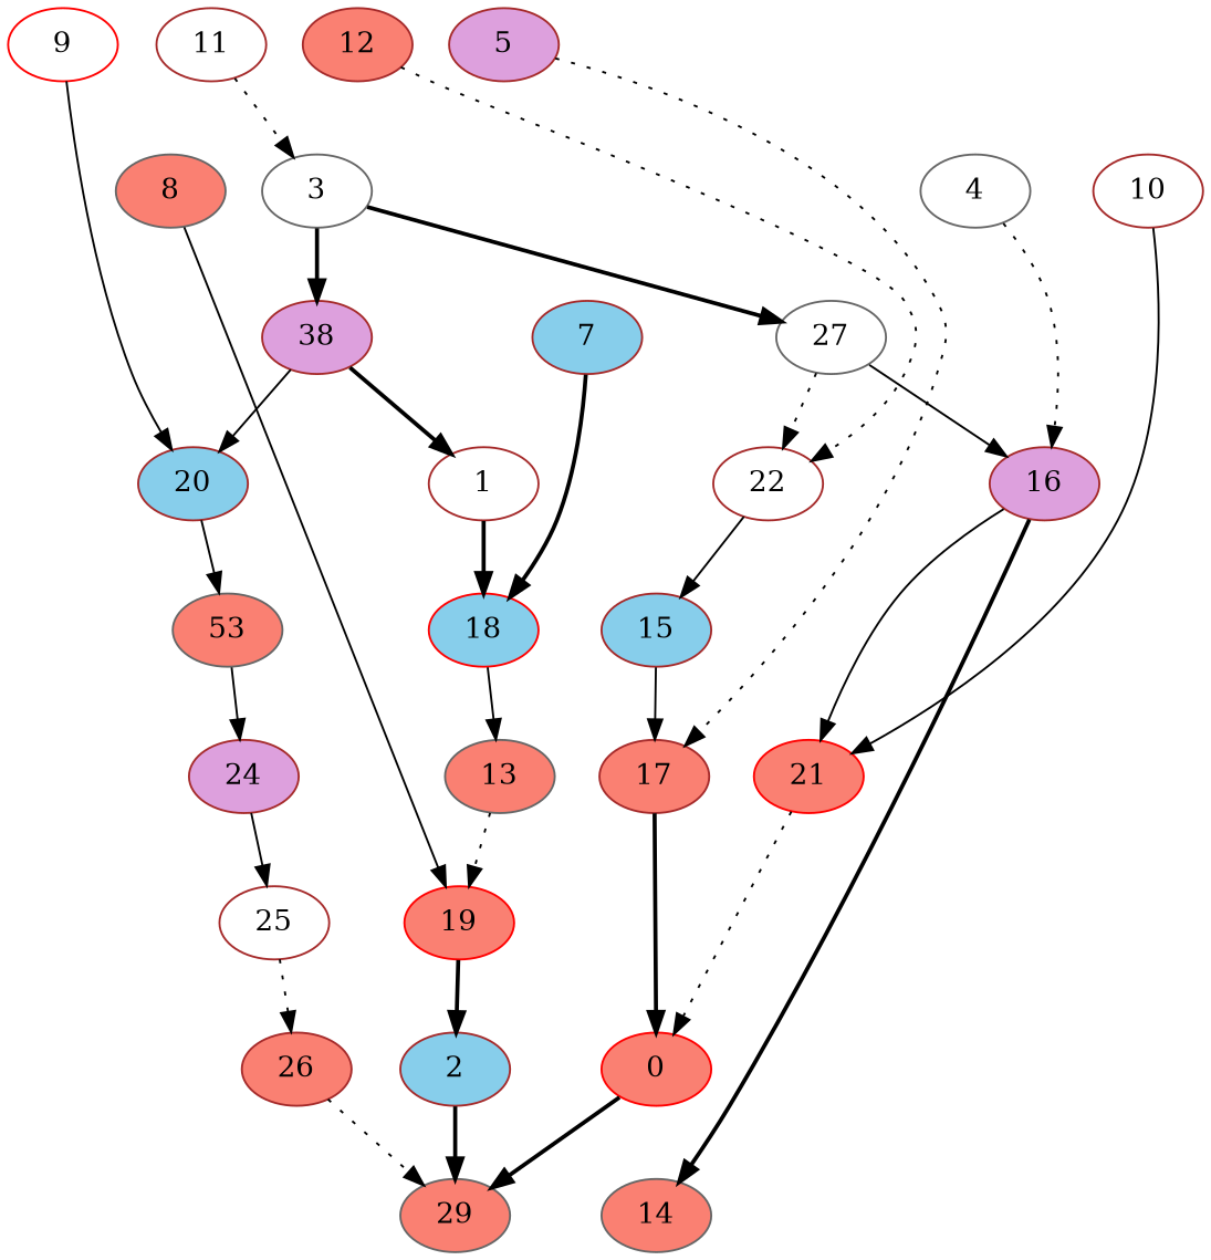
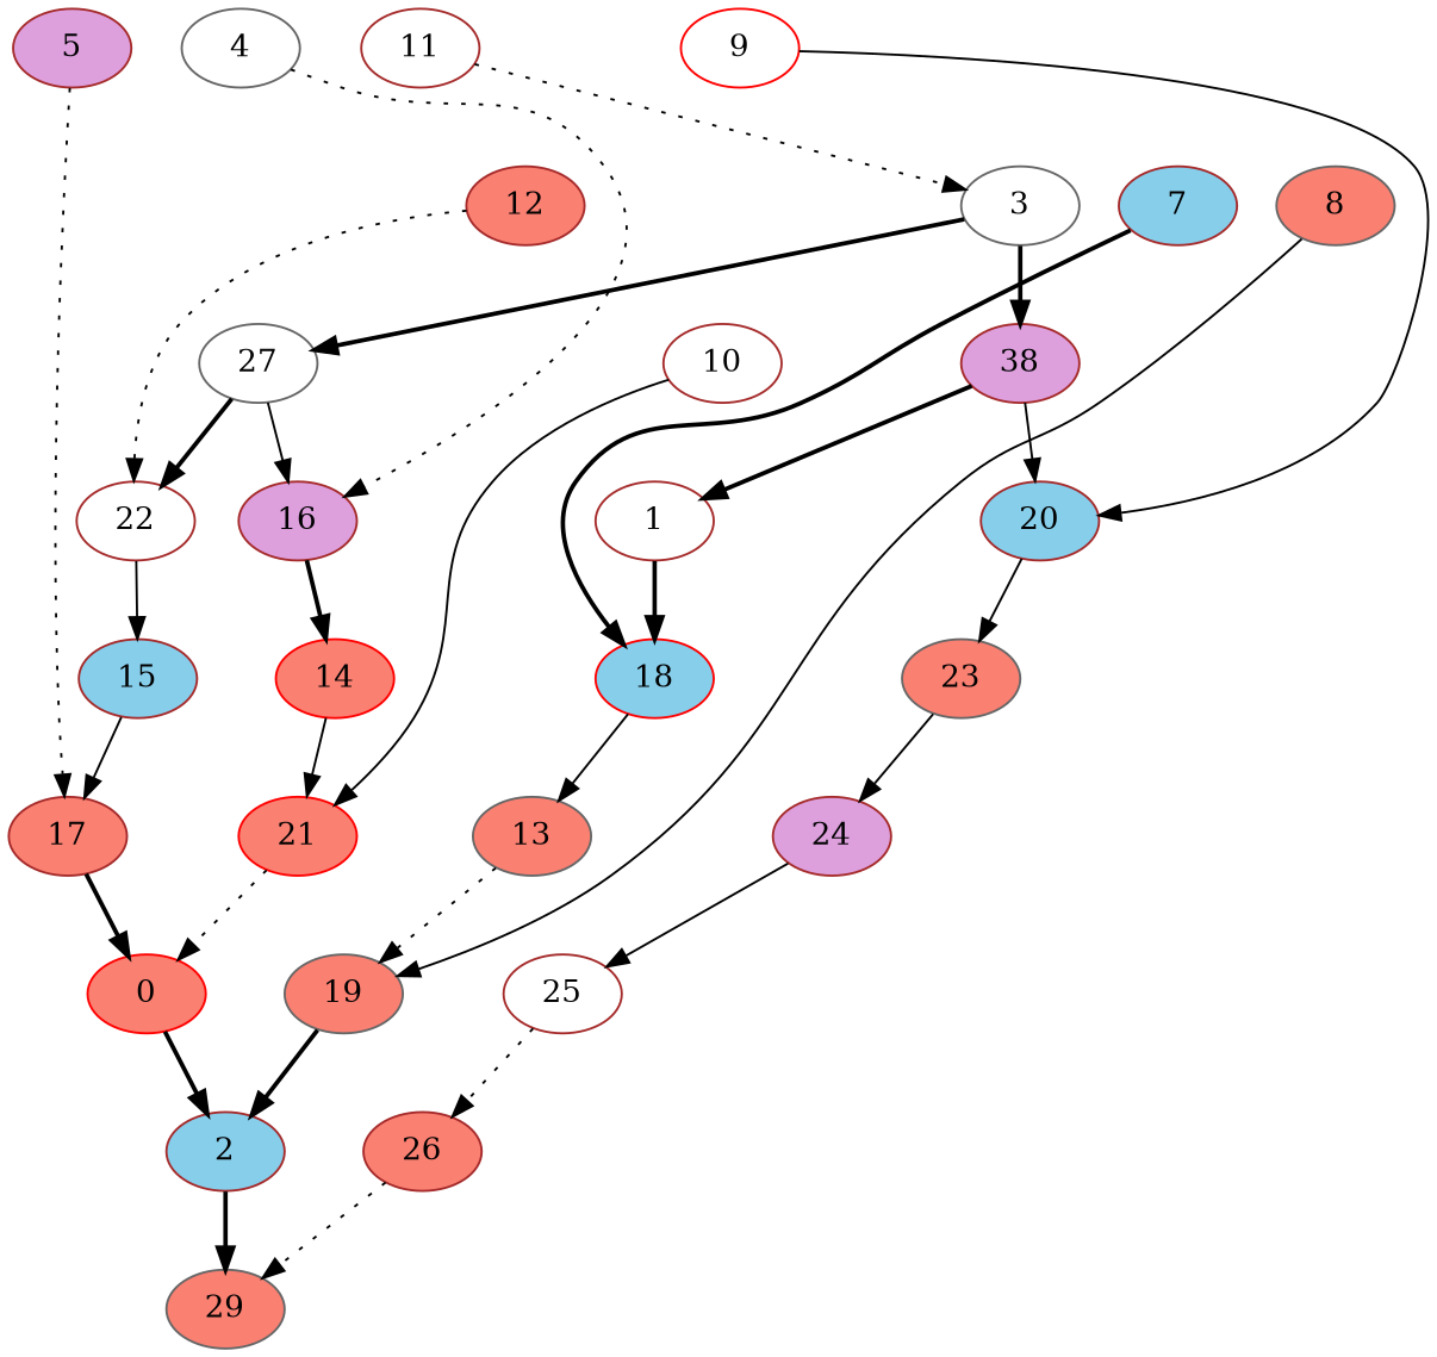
  digraph {
    node [color=brown fillcolor=salmon style=filled]
    edge [style=solid weight=0]
    0 [color=red]
    2 [fillcolor=skyblue]
    29 [color=gray40]
    1 [fillcolor=white]
    18 [color=red fillcolor=skyblue]
    13 [color=gray40]
    3 [color=gray40 fillcolor=white]
    27 [color=gray40 fillcolor=white]
    n9 [fillcolor=plum label=38]
    16 [fillcolor=plum]
    22 [fillcolor=white]
    20 [fillcolor=skyblue]
    4 [color=gray40 fillcolor=white]
-   14 [color=gray40]
+   14 [color=red]
    5 [fillcolor=plum]
    17
    7 [fillcolor=skyblue]
    8 [color=gray40]
-   19 [color=red]
+   19 [color=gray40]
    9 [color=red fillcolor=white]
-   23 [color=gray40 label=53]
+   23 [color=gray40]
    10 [fillcolor=white]
    21 [color=red]
    11 [fillcolor=white]
    12
    15 [fillcolor=skyblue]
    24 [fillcolor=plum]
    25 [fillcolor=white]
    26
-   0 -> 29 [style=bold]
+   0 -> 2 [style=bold]
    2 -> 29 [style=bold weight=1]
    1 -> 18 [style=bold weight=1]
    18 -> 13
    13 -> 19 [style=dotted]
    3 -> 27 [style=bold]
    3 -> n9 [style=bold weight=1]
    27 -> 16
-   27 -> 22 [style=dotted]
+   27 -> 22 [style=bold]
    n9 -> 1 [style=bold]
    n9 -> 20
    16 -> 14 [style=bold]
    22 -> 15
    20 -> 23
    4 -> 16 [style=dotted]
-   16 -> 21
+   14 -> 21
    5 -> 17 [style=dotted]
    17 -> 0 [style=bold]
    7 -> 18 [style=bold]
    8 -> 19
    19 -> 2 [style=bold]
    9 -> 20
    23 -> 24
    10 -> 21
    21 -> 0 [style=dotted]
    11 -> 3 [style=dotted]
    12 -> 22 [style=dotted]
    15 -> 17
    24 -> 25
    25 -> 26 [style=dotted]
    26 -> 29 [style=dotted]
  }
